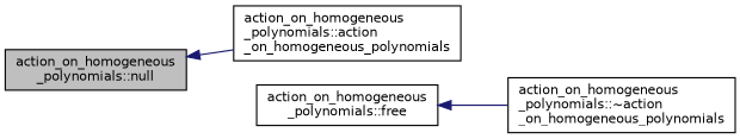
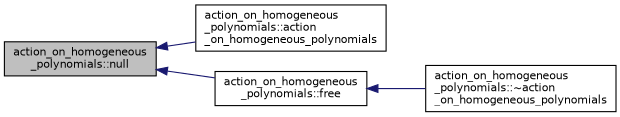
  digraph {
    rankdir=LR
    node [color=black fillcolor=white fontname=Helvetica fontsize=10 shape=record style=filled]
    edge [color=midnightblue dir=back fontname=Helvetica fontsize=10 labelfontname=Helvetica labelfontsize=10 style=solid]
    n1 [fillcolor=grey75 fontcolor=black height=0.2 label="action_on_homogeneous\l_polynomials::null" width=0.4]
    n2 [height=0.2 label="action_on_homogeneous\l_polynomials::action\l_on_homogeneous_polynomials" width=0.4]
    n3 [height=0.2 label="action_on_homogeneous\l_polynomials::free" width=0.4]
    n4 [height=0.2 label="action_on_homogeneous\l_polynomials::~action\l_on_homogeneous_polynomials" width=0.4]
    n1 -> n2
+   n1 -> n3
    n3 -> n4
  }
